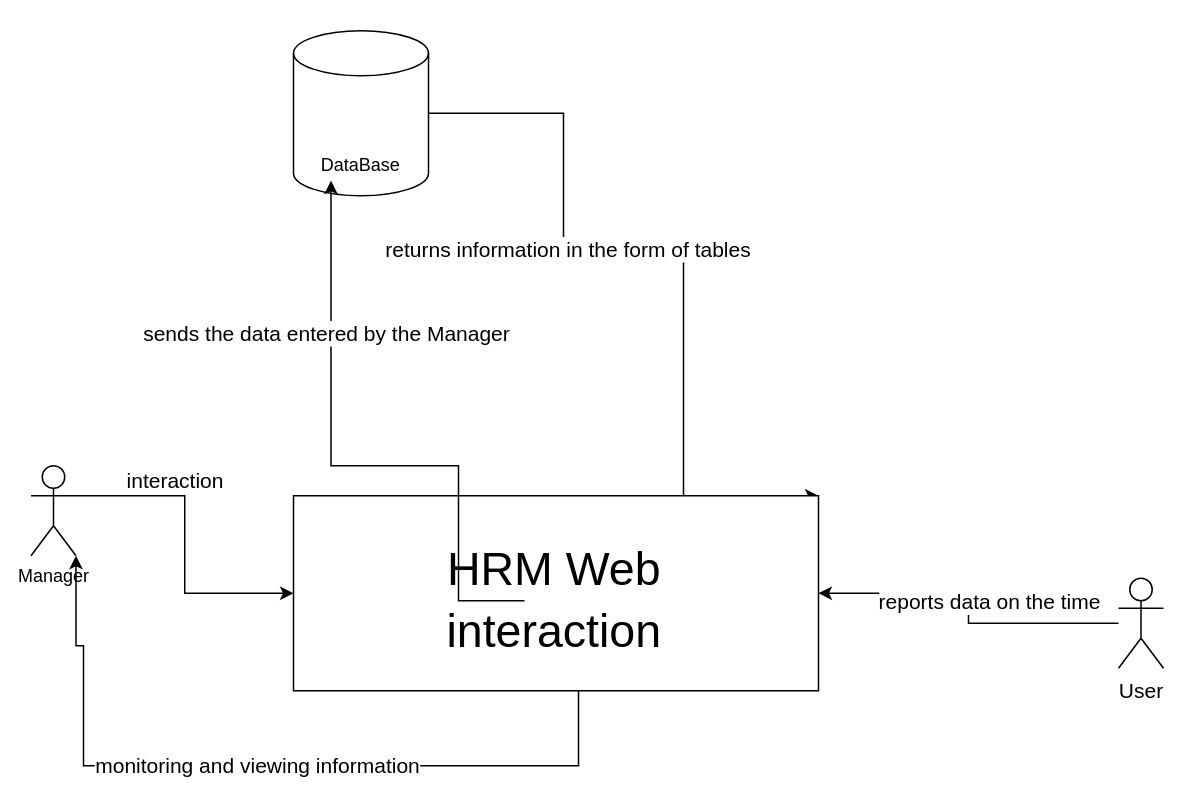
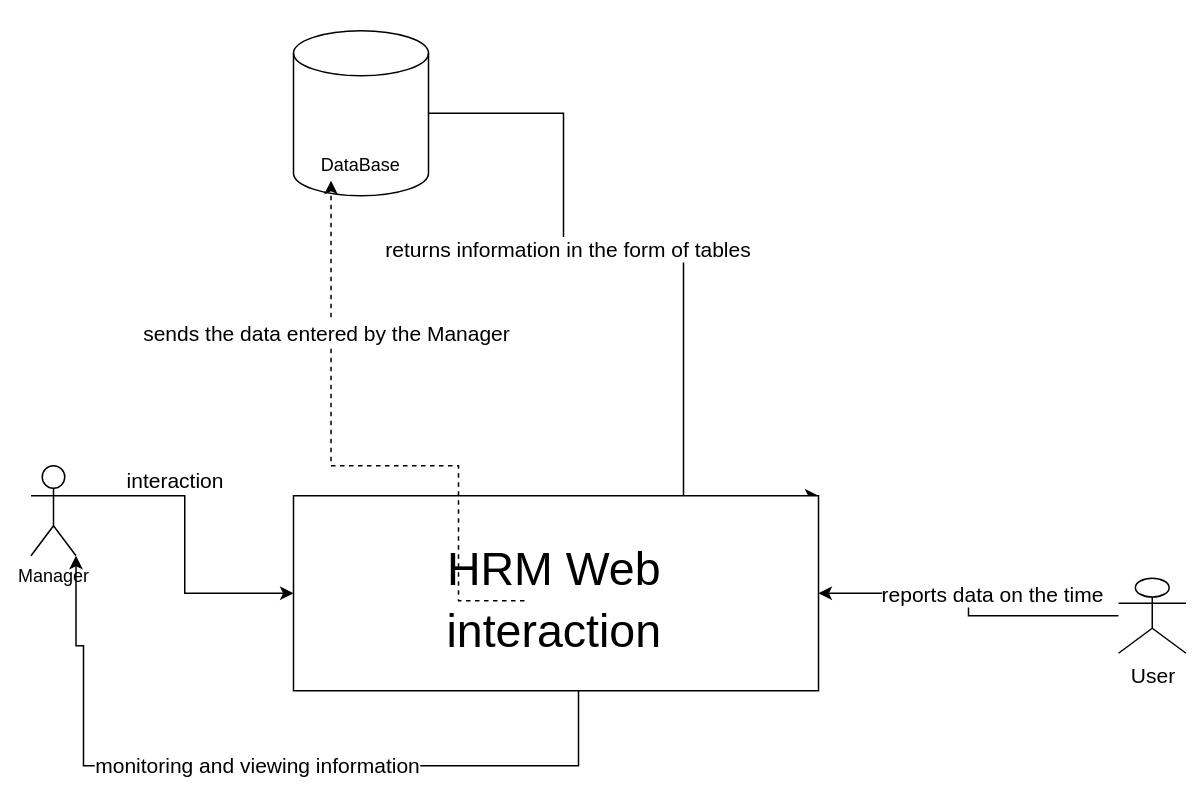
  <mxCell id="0" />
  <mxCell id="1" parent="0" />
  <mxCell id="2" style="edgeStyle=orthogonalEdgeStyle;rounded=0;orthogonalLoop=1;jettySize=auto;html=1;entryX=1;entryY=0;entryDx=0;entryDy=0;fontSize=14;" edge="1" parent="1" source="4" target="8"><mxGeometry relative="1" as="geometry"><Array as="points"><mxPoint x="375" y="75" /><mxPoint x="375" y="170" /><mxPoint x="455" y="170" /><mxPoint x="455" y="330" /></Array></mxGeometry></mxCell>
  <mxCell id="3" value="returns information in the form of tables" style="edgeLabel;html=1;align=center;verticalAlign=middle;resizable=0;points=[];fontSize=14;" vertex="1" connectable="0" parent="2"><mxGeometry x="-0.301" y="2" relative="1" as="geometry"><mxPoint as="offset" /></mxGeometry></mxCell>
  <mxCell id="4" value="" style="shape=cylinder3;whiteSpace=wrap;html=1;boundedLbl=1;backgroundOutline=1;size=15;" vertex="1" parent="1"><mxGeometry x="195" y="20" width="90" height="110" as="geometry" /></mxCell>
  <mxCell id="5" value="DataBase" style="text;html=1;strokeColor=none;fillColor=none;align=center;verticalAlign=middle;whiteSpace=wrap;rounded=0;" vertex="1" parent="1"><mxGeometry x="220" y="100" width="40" height="20" as="geometry" /></mxCell>
  <mxCell id="6" style="edgeStyle=orthogonalEdgeStyle;rounded=0;orthogonalLoop=1;jettySize=auto;html=1;fontSize=14;" edge="1" parent="1" source="8" target="14"><mxGeometry relative="1" as="geometry"><mxPoint x="115" y="430" as="targetPoint" /><Array as="points"><mxPoint x="385" y="510" /><mxPoint x="55" y="510" /><mxPoint x="55" y="430" /><mxPoint x="50" y="430" /></Array></mxGeometry></mxCell>
  <mxCell id="7" value="monitoring and viewing information" style="edgeLabel;html=1;align=center;verticalAlign=middle;resizable=0;points=[];fontSize=14;" vertex="1" connectable="0" parent="6"><mxGeometry x="0.009" y="-1" relative="1" as="geometry"><mxPoint as="offset" /></mxGeometry></mxCell>
  <mxCell id="8" value="" style="rounded=0;whiteSpace=wrap;html=1;" vertex="1" parent="1"><mxGeometry x="195" y="330" width="350" height="130" as="geometry" /></mxCell>
- <mxCell id="9" style="edgeStyle=orthogonalEdgeStyle;rounded=0;orthogonalLoop=1;jettySize=auto;html=1;entryX=0;entryY=1;entryDx=0;entryDy=0;fontSize=14;" edge="1" parent="1" source="11" target="5"><mxGeometry relative="1" as="geometry"><Array as="points"><mxPoint x="305" y="400" /><mxPoint x="305" y="310" /><mxPoint x="220" y="310" /></Array></mxGeometry></mxCell>
+ <mxCell id="9" style="edgeStyle=orthogonalEdgeStyle;rounded=0;orthogonalLoop=1;jettySize=auto;html=1;entryX=0;entryY=1;entryDx=0;entryDy=0;fontSize=14;dashed=1;" edge="1" parent="1" source="11" target="5"><mxGeometry relative="1" as="geometry"><Array as="points"><mxPoint x="305" y="400" /><mxPoint x="305" y="310" /><mxPoint x="220" y="310" /></Array></mxGeometry></mxCell>
  <mxCell id="10" value="sends the data entered by the Manager" style="edgeLabel;html=1;align=center;verticalAlign=middle;resizable=0;points=[];fontSize=14;" vertex="1" connectable="0" parent="9"><mxGeometry x="0.507" y="4" relative="1" as="geometry"><mxPoint as="offset" /></mxGeometry></mxCell>
  <mxCell id="11" value="&lt;p style=&quot;line-height: 130% ; font-size: 31px&quot;&gt;HRM Web interaction&lt;/p&gt;" style="text;html=1;strokeColor=none;fillColor=none;align=center;verticalAlign=middle;whiteSpace=wrap;rounded=0;" vertex="1" parent="1"><mxGeometry x="349" y="390" width="40" height="20" as="geometry" /></mxCell>
  <mxCell id="12" style="edgeStyle=orthogonalEdgeStyle;rounded=0;orthogonalLoop=1;jettySize=auto;html=1;exitX=1;exitY=0.333;exitDx=0;exitDy=0;exitPerimeter=0;" edge="1" parent="1" source="14" target="8"><mxGeometry relative="1" as="geometry" /></mxCell>
  <mxCell id="13" value="interaction" style="edgeLabel;html=1;align=center;verticalAlign=middle;resizable=0;points=[];fontSize=14;" vertex="1" connectable="0" parent="12"><mxGeometry x="-0.333" y="4" relative="1" as="geometry"><mxPoint x="-5" y="-6" as="offset" /></mxGeometry></mxCell>
  <mxCell id="14" value="Manager" style="shape=umlActor;verticalLabelPosition=bottom;verticalAlign=top;html=1;outlineConnect=0;" vertex="1" parent="1"><mxGeometry x="20" y="310" width="30" height="60" as="geometry" /></mxCell>
  <mxCell id="15" style="edgeStyle=orthogonalEdgeStyle;rounded=0;orthogonalLoop=1;jettySize=auto;html=1;exitX=0.5;exitY=1;exitDx=0;exitDy=0;" edge="1" parent="1" source="11" target="11"><mxGeometry relative="1" as="geometry" /></mxCell>
  <mxCell id="16" style="edgeStyle=orthogonalEdgeStyle;rounded=0;orthogonalLoop=1;jettySize=auto;html=1;fontSize=14;" edge="1" parent="1" source="18" target="8"><mxGeometry relative="1" as="geometry" /></mxCell>
  <mxCell id="17" value="reports data on the time" style="edgeLabel;html=1;align=center;verticalAlign=middle;resizable=0;points=[];fontSize=14;" vertex="1" connectable="0" parent="16"><mxGeometry x="-0.329" y="4" relative="1" as="geometry"><mxPoint x="-13" y="-19" as="offset" /></mxGeometry></mxCell>
- <mxCell id="18" value="User" style="shape=umlActor;verticalLabelPosition=bottom;verticalAlign=top;html=1;outlineConnect=0;fontSize=14;" vertex="1" parent="1"><mxGeometry x="745" y="385" width="30" height="60" as="geometry" /></mxCell>
+ <mxCell id="18" value="User" style="shape=umlActor;verticalLabelPosition=bottom;verticalAlign=top;html=1;outlineConnect=0;fontSize=14;" vertex="1" parent="1"><mxGeometry x="745" y="385" width="45" height="50" as="geometry" /></mxCell>
  <mxCell id="19" style="edgeStyle=orthogonalEdgeStyle;rounded=0;orthogonalLoop=1;jettySize=auto;html=1;exitX=0.5;exitY=1;exitDx=0;exitDy=0;fontSize=14;" edge="1" parent="1" source="5" target="5"><mxGeometry relative="1" as="geometry" /></mxCell>
